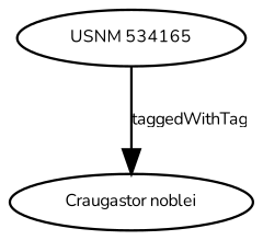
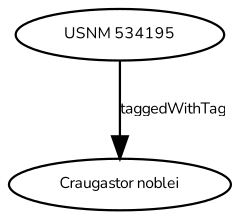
  digraph {
    fontname=Nunito
    node [fontname=Nunito fontsize=7]
    n1 [height=0.27433100247 label="Craugastor noblei" width=0.27433100247]
-   n2 [height=0.27433100247 label="USNM 534165" width=0.27433100247]
+   n2 [height=0.27433100247 label="USNM 534195" width=0.27433100247]
    n2 -> n1 [fontname=Nunito fontsize=7 label=taggedWithTag]
  }
